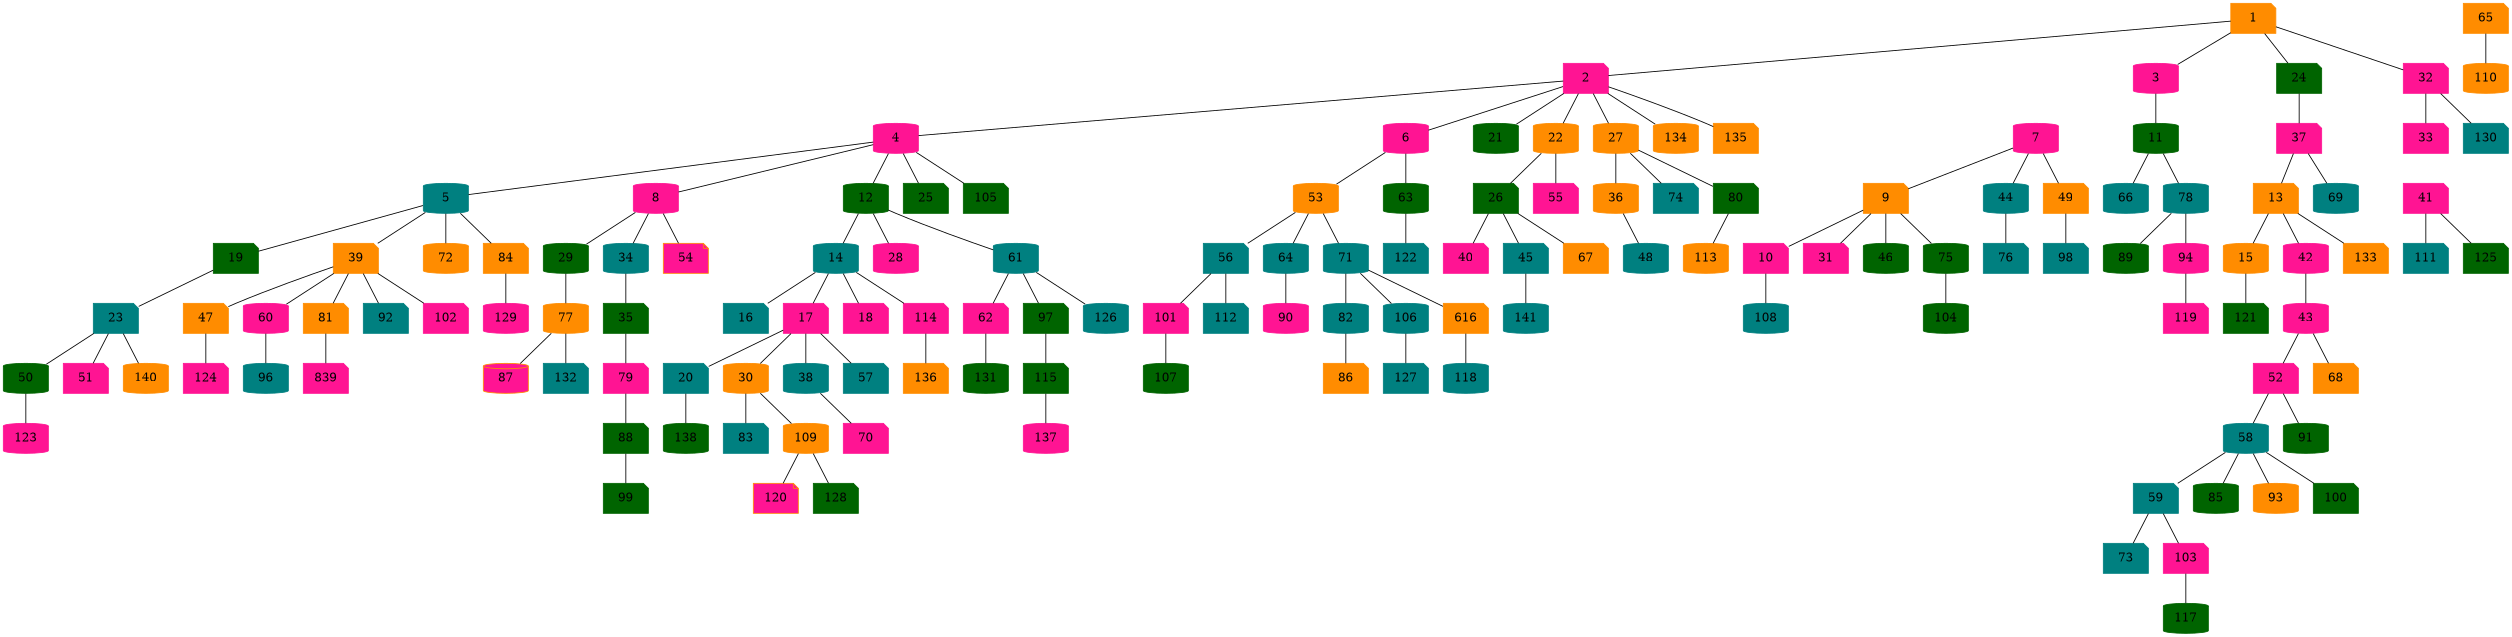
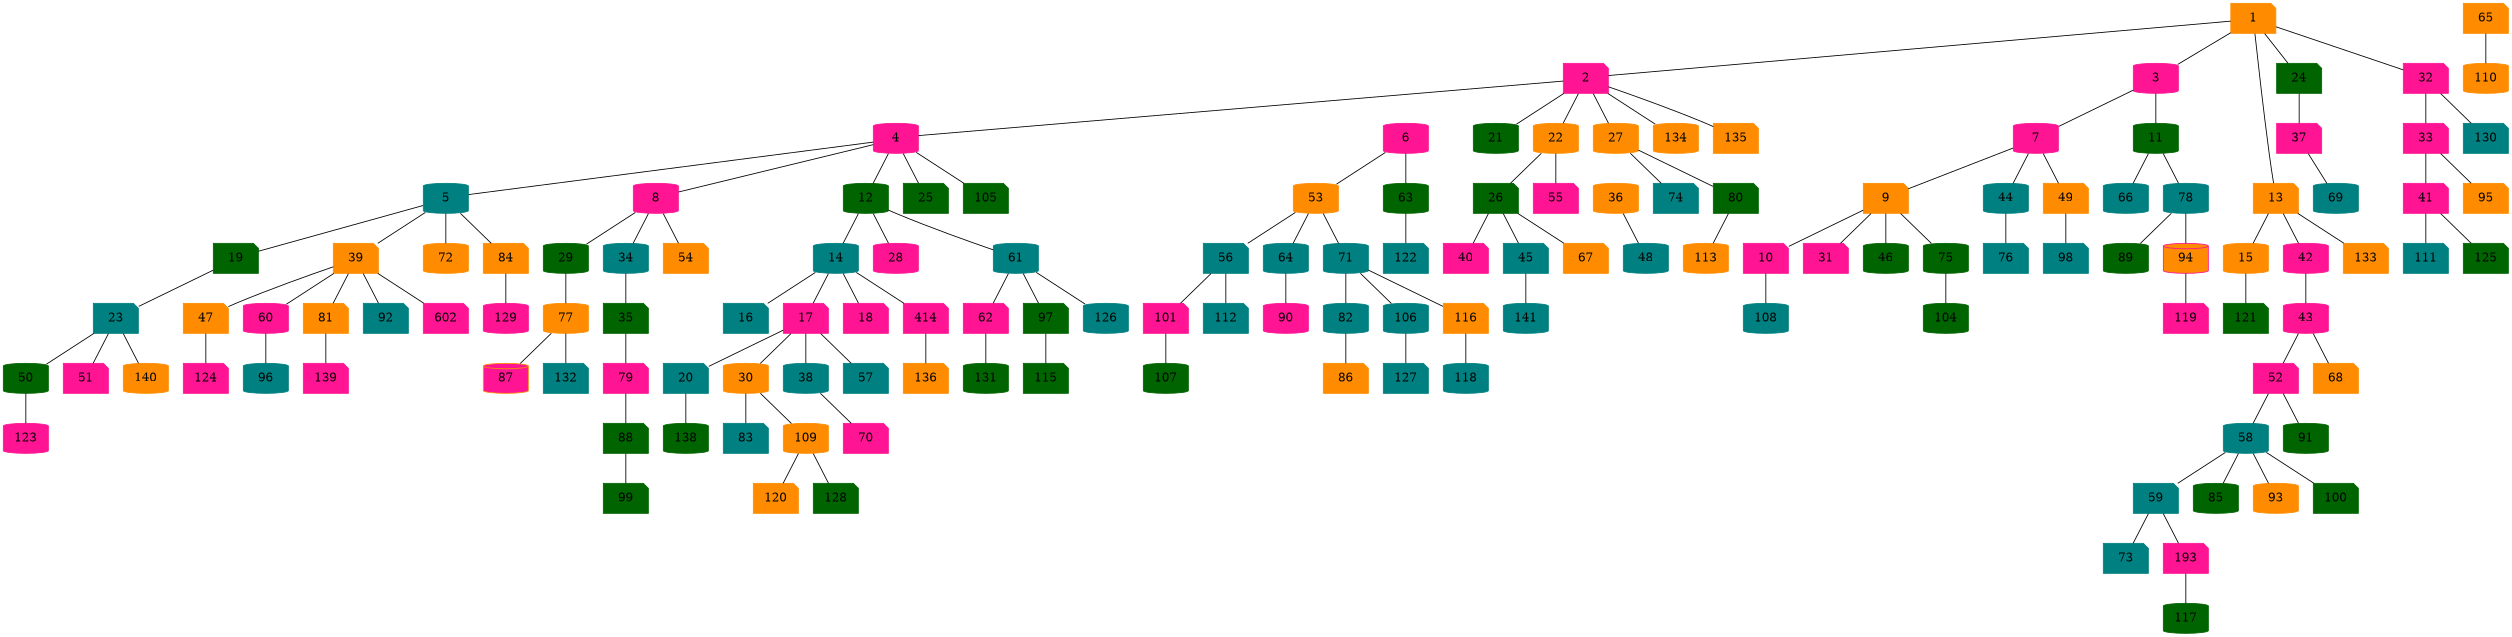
  graph {
    node [color=teal shape=note style=filled]
    1 [color=darkorange]
    2 [color=deeppink]
    3 [color=deeppink shape=cylinder]
    13 [color=darkorange]
    24 [color=darkgreen]
    32 [color=deeppink]
    4 [color=deeppink shape=cylinder]
    6 [color=deeppink shape=cylinder]
    21 [color=darkgreen shape=cylinder]
    22 [color=darkorange shape=cylinder]
    27 [color=darkorange shape=cylinder]
    134 [color=darkorange shape=cylinder]
    135 [color=darkorange]
    7 [color=deeppink shape=cylinder]
    11 [color=darkgreen shape=cylinder]
    15 [color=darkorange shape=cylinder]
    42 [color=deeppink shape=cylinder]
    133 [color=darkorange]
    37 [color=deeppink]
    33 [color=deeppink]
    130
    5 [shape=cylinder]
    8 [color=deeppink shape=cylinder]
    12 [color=darkgreen shape=cylinder]
    25 [color=darkgreen]
    105 [color=darkgreen]
    53 [color=darkorange shape=cylinder]
    63 [color=darkgreen shape=cylinder]
    26 [color=darkgreen]
    55 [color=deeppink]
    36 [color=darkorange shape=cylinder]
    74
    80 [color=darkgreen]
    9 [color=darkorange]
    44 [shape=cylinder]
    49 [color=darkorange]
    66 [shape=cylinder]
    78 [shape=cylinder]
    19 [color=darkgreen]
    39 [color=darkorange]
    72 [color=darkorange shape=cylinder]
    84 [color=darkorange]
    29 [color=darkgreen shape=cylinder]
    34 [shape=cylinder]
-   54 [color=darkorange fillcolor=deeppink]
+   54 [color=darkorange]
    14 [shape=cylinder]
    28 [color=deeppink shape=cylinder]
    61 [shape=cylinder]
    23
    47 [color=darkorange]
    60 [color=deeppink shape=cylinder]
    81 [color=darkorange]
    92
-   102 [color=deeppink]
+   102 [color=deeppink label=602]
    129 [color=deeppink shape=cylinder]
    56
    64 [shape=cylinder]
    71 [shape=cylinder]
    122
    10 [color=deeppink]
    31 [color=deeppink]
    46 [color=darkgreen shape=cylinder]
    75 [color=darkgreen shape=cylinder]
    76
    98
    77 [color=darkorange shape=cylinder]
    35 [color=darkgreen]
    108 [shape=cylinder]
    104 [color=darkgreen shape=cylinder]
    89 [color=darkgreen shape=cylinder]
-   94 [color=deeppink shape=cylinder]
+   94 [color=deeppink shape=cylinder fillcolor=darkorange]
    16
    17 [color=deeppink]
    18 [color=deeppink]
-   114 [color=deeppink]
+   114 [color=deeppink label=414]
    62 [color=deeppink]
    97 [color=darkgreen]
    126 [shape=cylinder]
    121 [color=darkgreen]
    43 [color=deeppink shape=cylinder]
    20
    30 [color=darkorange shape=cylinder]
    38 [shape=cylinder]
    57
    136 [color=darkorange]
    138 [color=darkgreen shape=cylinder]
    83
    109 [color=darkorange shape=cylinder]
    70 [color=deeppink]
    50 [color=darkgreen shape=cylinder]
    51 [color=deeppink]
    140 [color=darkorange shape=cylinder]
    40 [color=deeppink]
    45
    67 [color=darkorange]
    123 [color=deeppink shape=cylinder]
    69 [shape=cylinder]
    141 [shape=cylinder]
    48 [shape=cylinder]
    113 [color=darkorange shape=cylinder]
    87 [color=darkorange fillcolor=deeppink shape=cylinder]
    132
-   120 [color=darkorange fillcolor=deeppink]
+   120 [color=darkorange]
    128 [color=darkgreen]
    41 [color=deeppink]
+   95 [color=darkorange]
    111
    125 [color=darkgreen]
    79 [color=deeppink]
    88 [color=darkgreen]
    124 [color=deeppink]
    96 [shape=cylinder]
-   139 [color=deeppink label=839]
+   139 [color=deeppink]
    52 [color=deeppink]
    68 [color=darkorange]
    58 [shape=cylinder]
    91 [color=darkgreen shape=cylinder]
    59
    85 [color=darkgreen shape=cylinder]
    93 [color=darkorange shape=cylinder]
    100 [color=darkgreen]
    101 [color=deeppink]
    112
    90 [color=deeppink shape=cylinder]
    82 [shape=cylinder]
    106 [shape=cylinder]
-   116 [color=darkorange label=616]
+   116 [color=darkorange]
    65 [color=darkorange]
    110 [color=darkorange shape=cylinder]
    107 [color=darkgreen shape=cylinder]
    73
-   103 [color=deeppink]
+   103 [color=deeppink label=193]
    117 [color=darkgreen shape=cylinder]
    131 [color=darkgreen shape=cylinder]
    115 [color=darkgreen]
    86 [color=darkorange]
    127
    118 [shape=cylinder]
    119 [color=deeppink]
    99 [color=darkgreen]
-   137 [color=deeppink shape=cylinder]
    1 -- 2
    1 -- 3
-   37 -- 13
+   1 -- 13
    1 -- 24
    1 -- 32
    2 -- 4
-   2 -- 6
    2 -- 21
    2 -- 22
    2 -- 27
    2 -- 134
    2 -- 135
+   3 -- 7
    3 -- 11
    13 -- 15
    13 -- 42
    13 -- 133
    24 -- 37
    32 -- 33
    32 -- 130
    4 -- 5
    4 -- 8
    4 -- 12
    4 -- 25
    4 -- 105
    6 -- 53
    6 -- 63
    22 -- 26
    22 -- 55
-   27 -- 36
    27 -- 74
    27 -- 80
    7 -- 9
    7 -- 44
    7 -- 49
    11 -- 66
    11 -- 78
    15 -- 121
    42 -- 43
    37 -- 69
+   33 -- 41
+   33 -- 95
    5 -- 19
    5 -- 39
    5 -- 72
    5 -- 84
    8 -- 29
    8 -- 34
    8 -- 54
    12 -- 14
    12 -- 28
    12 -- 61
    53 -- 56
    53 -- 64
    53 -- 71
    63 -- 122
    26 -- 40
    26 -- 45
    26 -- 67
    36 -- 48
    80 -- 113
    9 -- 10
    9 -- 31
    9 -- 46
    9 -- 75
    44 -- 76
    49 -- 98
    78 -- 89
    78 -- 94
    19 -- 23
    39 -- 47
    39 -- 60
    39 -- 81
    39 -- 92
    39 -- 102
    84 -- 129
    29 -- 77
    34 -- 35
    14 -- 16
    14 -- 17
    14 -- 18
    14 -- 114
    61 -- 62
    61 -- 97
    61 -- 126
    23 -- 50
    23 -- 51
    23 -- 140
    47 -- 124
    60 -- 96
    81 -- 139
    56 -- 101
    56 -- 112
    64 -- 90
    71 -- 82
    71 -- 106
    71 -- 116
    10 -- 108
    75 -- 104
    77 -- 87
    77 -- 132
    35 -- 79
    94 -- 119
    17 -- 20
    17 -- 30
    17 -- 38
    17 -- 57
    114 -- 136
    62 -- 131
    97 -- 115
    43 -- 52
    43 -- 68
    20 -- 138
    30 -- 83
    30 -- 109
    38 -- 70
    109 -- 120
    109 -- 128
    50 -- 123
    45 -- 141
    41 -- 111
    41 -- 125
    79 -- 88
    88 -- 99
    52 -- 58
    52 -- 91
    58 -- 59
    58 -- 85
    58 -- 93
    58 -- 100
    59 -- 73
    59 -- 103
    101 -- 107
    82 -- 86
    106 -- 127
    116 -- 118
    65 -- 110
    103 -- 117
-   115 -- 137
  }
